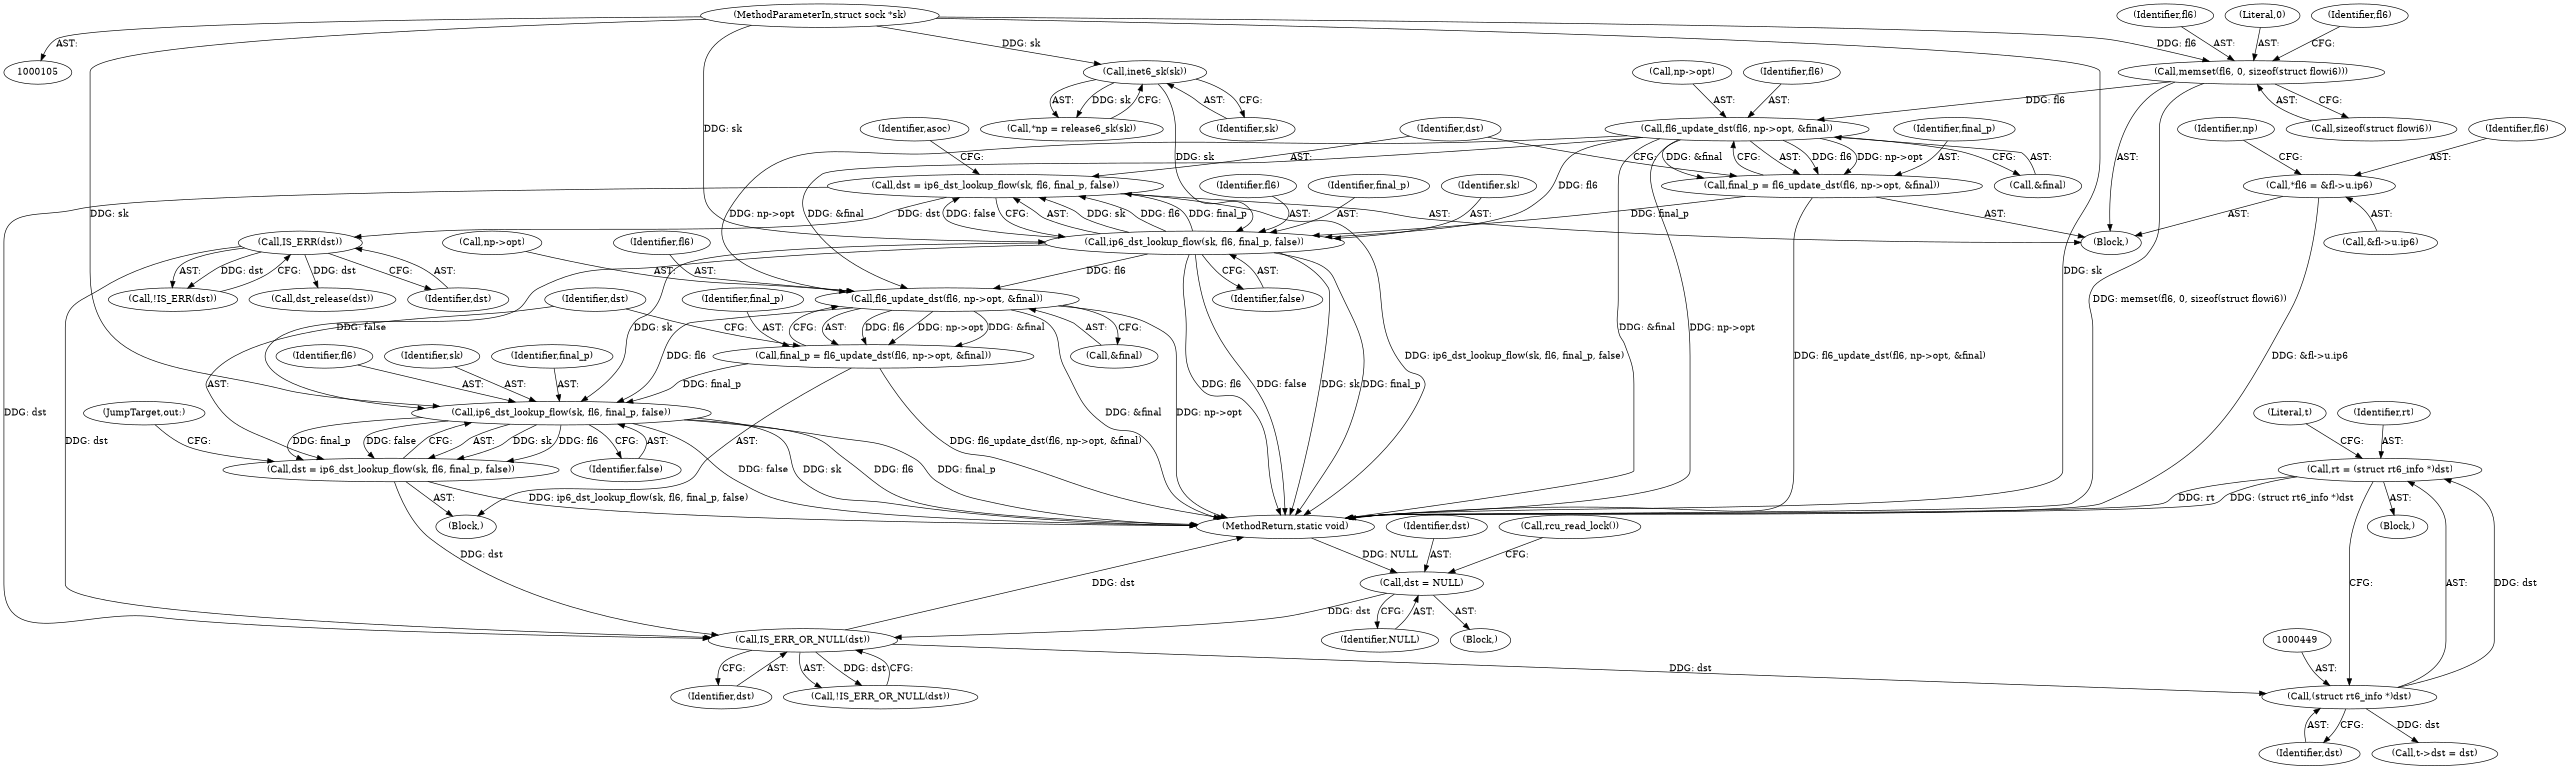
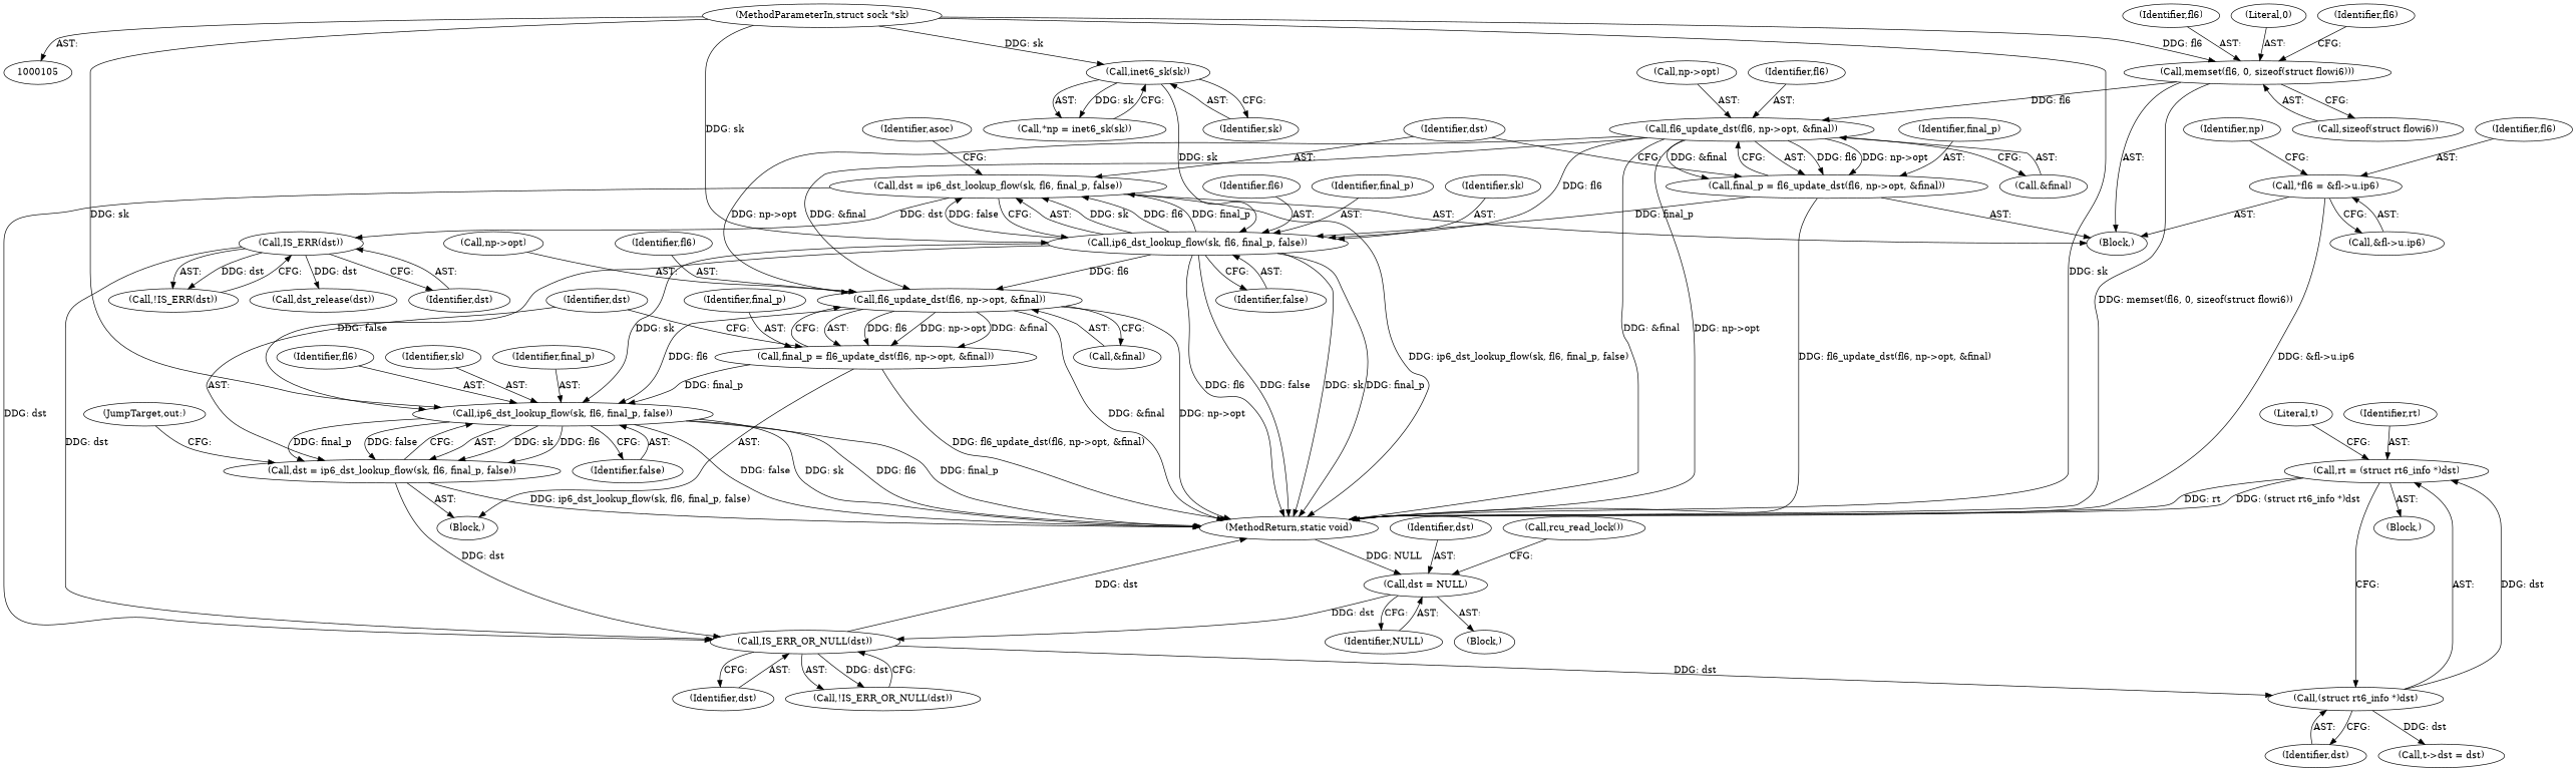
  digraph {
    n1 [label="(Call,rt = (struct rt6_info *)dst)"]
    n2 [label="(Call,(struct rt6_info *)dst)"]
    n3 [label="(MethodReturn,static void)"]
    n4 [label="(Block,)"]
    n5 [label="(Identifier,dst)"]
    n6 [label="(Call,t->dst = dst)"]
    n7 [label="(Call,dst = NULL)"]
    n8 [label="(Call,IS_ERR_OR_NULL(dst))"]
    n9 [label="(Identifier,dst)"]
    n10 [label="(Call,!IS_ERR_OR_NULL(dst))"]
    n11 [label="(Call,IS_ERR(dst))"]
    n12 [label="(Call,dst_release(dst))"]
    n13 [label="(Identifier,dst)"]
    n14 [label="(Call,!IS_ERR(dst))"]
    n15 [label="(Call,dst = ip6_dst_lookup_flow(sk, fl6, final_p, false))"]
    n16 [label="(Call,ip6_dst_lookup_flow(sk, fl6, final_p, false))"]
    n17 [label="(Block,)"]
    n18 [label="(Call,ip6_dst_lookup_flow(sk, fl6, final_p, false))"]
    n19 [label="(Call,fl6_update_dst(fl6, np->opt, &final))"]
    n20 [label="(Identifier,false)"]
    n21 [label="(Call,dst = ip6_dst_lookup_flow(sk, fl6, final_p, false))"]
    n22 [label="(Identifier,false)"]
    n23 [label="(Call,final_p = fl6_update_dst(fl6, np->opt, &final))"]
    n24 [label="(Call,&final)"]
    n25 [label="(Call,inet6_sk(sk))"]
    n26 [label="(Identifier,sk)"]
-   n27 [label="(Call,*np = release6_sk(sk))"]
+   n27 [label="(Call,*np = inet6_sk(sk))"]
    n28 [label="(MethodParameterIn,struct sock *sk)"]
    1000105
    n30 [label="(Call,memset(fl6, 0, sizeof(struct flowi6)))"]
    n31 [label="(Call,fl6_update_dst(fl6, np->opt, &final))"]
    n32 [label="(Call,final_p = fl6_update_dst(fl6, np->opt, &final))"]
    n33 [label="(Call,&final)"]
    n34 [label="(Call,sizeof(struct flowi6))"]
    n35 [label="(Call,*fl6 = &fl->u.ip6)"]
    n36 [label="(Call,&fl->u.ip6)"]
    n37 [label="(Block,)"]
    n38 [label="(Identifier,NULL)"]
    n39 [label="(Block,)"]
    n40 [label="(Identifier,fl6)"]
    n41 [label="(Identifier,fl6)"]
    n42 [label="(Identifier,fl6)"]
    n43 [label="(Identifier,dst)"]
    n44 [label="(Identifier,final_p)"]
    n45 [label="(Identifier,asoc)"]
    n46 [label="(Identifier,final_p)"]
    n47 [label="(Identifier,rt)"]
    n48 [label="(Identifier,sk)"]
    n49 [label="(Call,np->opt)"]
    n50 [label="(Identifier,final_p)"]
    n51 [label="(Identifier,sk)"]
    n52 [label="(JumpTarget,out:)"]
    n53 [label="(Identifier,dst)"]
    n54 [label="(Literal,0)"]
    n55 [label="(Identifier,np)"]
    n56 [label="(Identifier,fl6)"]
    n57 [label="(Call,np->opt)"]
    n58 [label="(Identifier,fl6)"]
    n59 [label="(Identifier,dst)"]
    n60 [label="(Call,rcu_read_lock())"]
    n61 [label="(Literal,t)"]
    n62 [label="(Identifier,final_p)"]
    n63 [label="(Identifier,fl6)"]
    n64 [label="(Identifier,fl6)"]
-   1000449
    n1 -> n2 [label="CFG: "]
    n1 -> n3 [label="DDG: rt"]
    n1 -> n3 [label="DDG: (struct rt6_info *)dst"]
    n1 -> n4 [label="AST: "]
    n2 -> n1 [label="AST: "]
    n2 -> n1 [label="DDG: dst"]
    n2 -> n5 [label="CFG: "]
    n2 -> n6 [label="DDG: dst"]
    n3 -> n7 [label="DDG: NULL"]
    n5 -> n2 [label="AST: "]
    n7 -> n8 [label="DDG: dst"]
    n7 -> n38 [label="CFG: "]
    n7 -> n39 [label="AST: "]
    n8 -> n2 [label="DDG: dst"]
    n8 -> n3 [label="DDG: dst"]
    n8 -> n9 [label="CFG: "]
    n8 -> n10 [label="AST: "]
    n8 -> n10 [label="DDG: dst"]
    n9 -> n8 [label="AST: "]
    n10 -> n8 [label="CFG: "]
    n11 -> n8 [label="DDG: dst"]
    n11 -> n12 [label="DDG: dst"]
    n11 -> n13 [label="CFG: "]
    n11 -> n14 [label="AST: "]
    n11 -> n14 [label="DDG: dst"]
    n13 -> n11 [label="AST: "]
    n14 -> n11 [label="CFG: "]
    n15 -> n3 [label="DDG: ip6_dst_lookup_flow(sk, fl6, final_p, false)"]
    n15 -> n8 [label="DDG: dst"]
    n15 -> n11 [label="DDG: dst"]
    n15 -> n16 [label="CFG: "]
    n15 -> n17 [label="AST: "]
    n16 -> n3 [label="DDG: fl6"]
    n16 -> n3 [label="DDG: false"]
    n16 -> n3 [label="DDG: sk"]
    n16 -> n3 [label="DDG: final_p"]
    n16 -> n15 [label="AST: "]
    n16 -> n15 [label="DDG: sk"]
    n16 -> n15 [label="DDG: fl6"]
    n16 -> n15 [label="DDG: final_p"]
    n16 -> n15 [label="DDG: false"]
    n16 -> n18 [label="DDG: sk"]
    n16 -> n18 [label="DDG: false"]
    n16 -> n19 [label="DDG: fl6"]
    n16 -> n20 [label="CFG: "]
    n18 -> n3 [label="DDG: fl6"]
    n18 -> n3 [label="DDG: final_p"]
    n18 -> n3 [label="DDG: false"]
    n18 -> n3 [label="DDG: sk"]
    n18 -> n21 [label="AST: "]
    n18 -> n21 [label="DDG: sk"]
    n18 -> n21 [label="DDG: fl6"]
    n18 -> n21 [label="DDG: final_p"]
    n18 -> n21 [label="DDG: false"]
    n18 -> n22 [label="CFG: "]
    n19 -> n3 [label="DDG: np->opt"]
    n19 -> n3 [label="DDG: &final"]
    n19 -> n18 [label="DDG: fl6"]
    n19 -> n23 [label="AST: "]
    n19 -> n23 [label="DDG: fl6"]
    n19 -> n23 [label="DDG: np->opt"]
    n19 -> n23 [label="DDG: &final"]
    n19 -> n24 [label="CFG: "]
    n20 -> n16 [label="AST: "]
    n21 -> n3 [label="DDG: ip6_dst_lookup_flow(sk, fl6, final_p, false)"]
    n21 -> n8 [label="DDG: dst"]
    n21 -> n18 [label="CFG: "]
    n21 -> n37 [label="AST: "]
    n22 -> n18 [label="AST: "]
    n23 -> n3 [label="DDG: fl6_update_dst(fl6, np->opt, &final)"]
    n23 -> n18 [label="DDG: final_p"]
    n23 -> n19 [label="CFG: "]
    n23 -> n37 [label="AST: "]
    n24 -> n19 [label="AST: "]
    n25 -> n16 [label="DDG: sk"]
    n25 -> n26 [label="CFG: "]
    n25 -> n27 [label="AST: "]
    n25 -> n27 [label="DDG: sk"]
    n26 -> n25 [label="AST: "]
    n27 -> n25 [label="CFG: "]
    n28 -> n3 [label="DDG: sk"]
    n28 -> n16 [label="DDG: sk"]
    n28 -> n18 [label="DDG: sk"]
    n28 -> n25 [label="DDG: sk"]
    n28 -> 1000105 [label="AST: "]
    n28 -> n30 [label="DDG: fl6"]
    n30 -> n3 [label="DDG: memset(fl6, 0, sizeof(struct flowi6))"]
    n30 -> n17 [label="AST: "]
    n30 -> n31 [label="DDG: fl6"]
    n30 -> n34 [label="CFG: "]
    n31 -> n3 [label="DDG: &final"]
    n31 -> n3 [label="DDG: np->opt"]
    n31 -> n16 [label="DDG: fl6"]
    n31 -> n19 [label="DDG: np->opt"]
    n31 -> n19 [label="DDG: &final"]
    n31 -> n32 [label="AST: "]
    n31 -> n32 [label="DDG: fl6"]
    n31 -> n32 [label="DDG: np->opt"]
    n31 -> n32 [label="DDG: &final"]
    n31 -> n33 [label="CFG: "]
    n32 -> n3 [label="DDG: fl6_update_dst(fl6, np->opt, &final)"]
    n32 -> n16 [label="DDG: final_p"]
    n32 -> n17 [label="AST: "]
    n32 -> n31 [label="CFG: "]
    n33 -> n31 [label="AST: "]
    n34 -> n30 [label="AST: "]
    n35 -> n3 [label="DDG: &fl->u.ip6"]
    n35 -> n17 [label="AST: "]
+   n35 -> n36 [label="CFG: "]
    n36 -> n35 [label="AST: "]
    n38 -> n7 [label="AST: "]
    n40 -> n30 [label="AST: "]
    n41 -> n31 [label="AST: "]
    n42 -> n16 [label="AST: "]
    n43 -> n21 [label="AST: "]
    n43 -> n23 [label="CFG: "]
    n44 -> n23 [label="AST: "]
    n45 -> n15 [label="CFG: "]
    n46 -> n16 [label="AST: "]
    n47 -> n1 [label="AST: "]
    n48 -> n18 [label="AST: "]
    n49 -> n31 [label="AST: "]
    n50 -> n18 [label="AST: "]
    n51 -> n16 [label="AST: "]
    n52 -> n21 [label="CFG: "]
    n53 -> n15 [label="AST: "]
    n53 -> n32 [label="CFG: "]
    n54 -> n30 [label="AST: "]
    n55 -> n35 [label="CFG: "]
    n56 -> n19 [label="AST: "]
    n57 -> n19 [label="AST: "]
    n58 -> n30 [label="CFG: "]
    n59 -> n7 [label="AST: "]
    n60 -> n7 [label="CFG: "]
    n61 -> n1 [label="CFG: "]
    n62 -> n32 [label="AST: "]
    n63 -> n18 [label="AST: "]
    n64 -> n35 [label="AST: "]
-   1000449 -> n2 [label="AST: "]
  }
